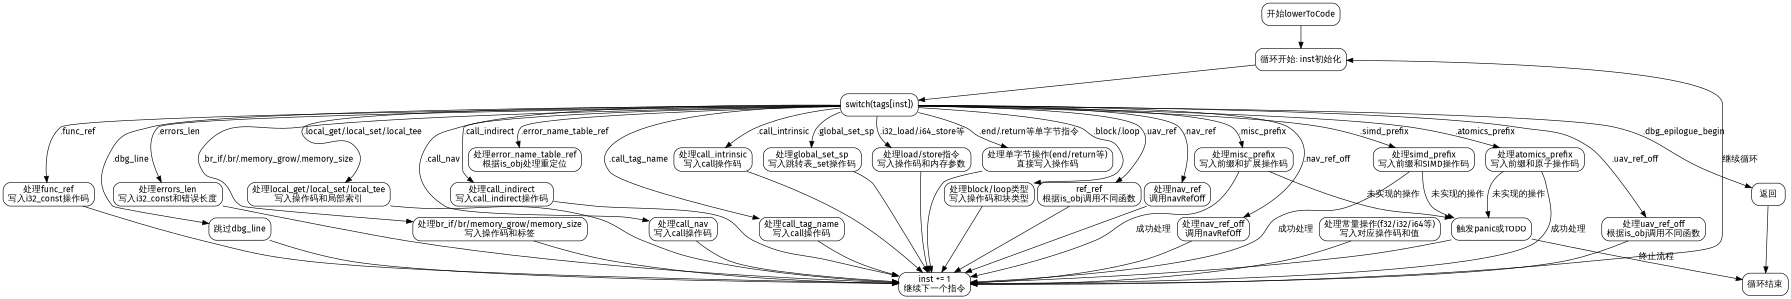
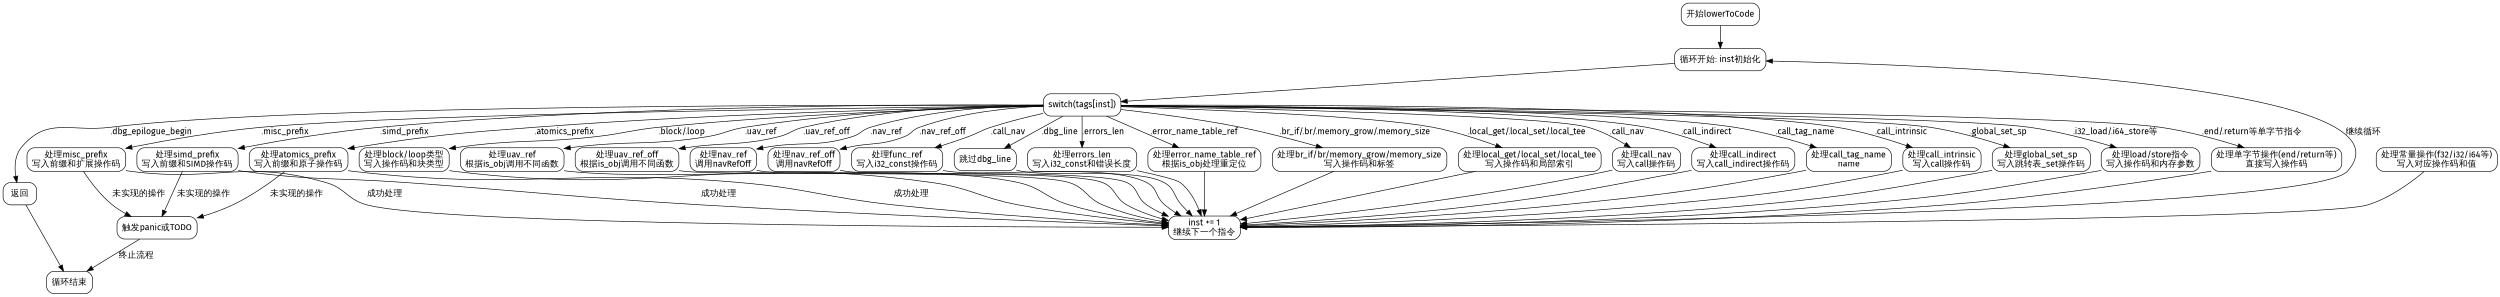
  digraph {
    fontname="Fira Sans"
    node [fontname="Fira Sans" shape=rectangle style=rounded]
    edge [fontname="Fira Sans"]
    n1 [label="开始lowerToCode"]
    n2 [label="循环开始: inst初始化"]
    n3 [label="switch(tags[inst])"]
    n4 [label="返回"]
    n5 [label="处理block/loop类型\n写入操作码和块类型"]
-   n6 [label="ref_ref\n根据is_obj调用不同函数"]
+   n6 [label="处理uav_ref\n根据is_obj调用不同函数"]
    n7 [label="处理uav_ref_off\n根据is_obj调用不同函数"]
    n8 [label="处理nav_ref\n调用navRefOff"]
    n9 [label="处理nav_ref_off\n调用navRefOff"]
    n10 [label="处理func_ref\n写入i32_const操作码"]
    n11 [label="跳过dbg_line"]
    n12 [label="处理errors_len\n写入i32_const和错误长度"]
    n13 [label="处理error_name_table_ref\n根据is_obj处理重定位"]
    n14 [label="处理br_if/br/memory_grow/memory_size\n写入操作码和标签"]
    n15 [label="处理local_get/local_set/local_tee\n写入操作码和局部索引"]
    n16 [label="处理call_nav\n写入call操作码"]
    n17 [label="处理call_indirect\n写入call_indirect操作码"]
-   n18 [label="处理call_tag_name\n写入call操作码"]
+   n18 [label="处理call_tag_name\nname"]
    n19 [label="处理call_intrinsic\n写入call操作码"]
    n20 [label="处理global_set_sp\n写入跳转表_set操作码"]
    n21 [label="处理load/store指令\n写入操作码和内存参数"]
    n22 [label="处理单字节操作(end/return等)\n直接写入操作码"]
    n23 [label="处理misc_prefix\n写入前缀和扩展操作码"]
    n24 [label="处理simd_prefix\n写入前缀和SIMD操作码"]
    n25 [label="处理atomics_prefix\n写入前缀和原子操作码"]
    n26 [label="循环结束"]
    n27 [label="inst += 1\n继续下一个指令"]
    n28 [label="处理常量操作(f32/i32/i64等)\n写入对应操作码和值"]
    n29 [label="触发panic或TODO"]
    n1 -> n2
    n2 -> n3
    n3 -> n4 [label=".dbg_epilogue_begin"]
    n3 -> n5 [label=".block/.loop"]
    n3 -> n6 [label=".uav_ref"]
    n3 -> n7 [label=".uav_ref_off"]
    n3 -> n8 [label=".nav_ref"]
    n3 -> n9 [label=".nav_ref_off"]
-   n3 -> n10 [label=".func_ref"]
+   n3 -> n10 [label=".call_nav"]
    n3 -> n11 [label=".dbg_line"]
    n3 -> n12 [label=".errors_len"]
    n3 -> n13 [label=".error_name_table_ref"]
    n3 -> n14 [label=".br_if/.br/.memory_grow/.memory_size"]
    n3 -> n15 [label=".local_get/.local_set/.local_tee"]
    n3 -> n16 [label=".call_nav"]
    n3 -> n17 [label=".call_indirect"]
    n3 -> n18 [label=".call_tag_name"]
    n3 -> n19 [label=".call_intrinsic"]
    n3 -> n20 [label=".global_set_sp"]
    n3 -> n21 [label=".i32_load/.i64_store等"]
    n3 -> n22 [label=".end/.return等单字节指令"]
    n3 -> n23 [label=".misc_prefix"]
    n3 -> n24 [label=".simd_prefix"]
    n3 -> n25 [label=".atomics_prefix"]
    n4 -> n26
    n5 -> n27
    n6 -> n27
    n7 -> n27
    n8 -> n27
    n9 -> n27
    n10 -> n27
    n11 -> n27
    n12 -> n27
-   n29 -> n27
+   n13 -> n27
    n14 -> n27
    n15 -> n27
    n16 -> n27
    n17 -> n27
    n18 -> n27
    n19 -> n27
    n20 -> n27
    n21 -> n27
    n22 -> n27
    n23 -> n27 [label="成功处理"]
    n23 -> n29 [label="未实现的操作"]
    n24 -> n27 [label="成功处理"]
    n24 -> n29 [label="未实现的操作"]
    n25 -> n27 [label="成功处理"]
    n25 -> n29 [label="未实现的操作"]
    n27 -> n2 [label="继续循环"]
    n28 -> n27
    n29 -> n26 [label="终止流程"]
  }
